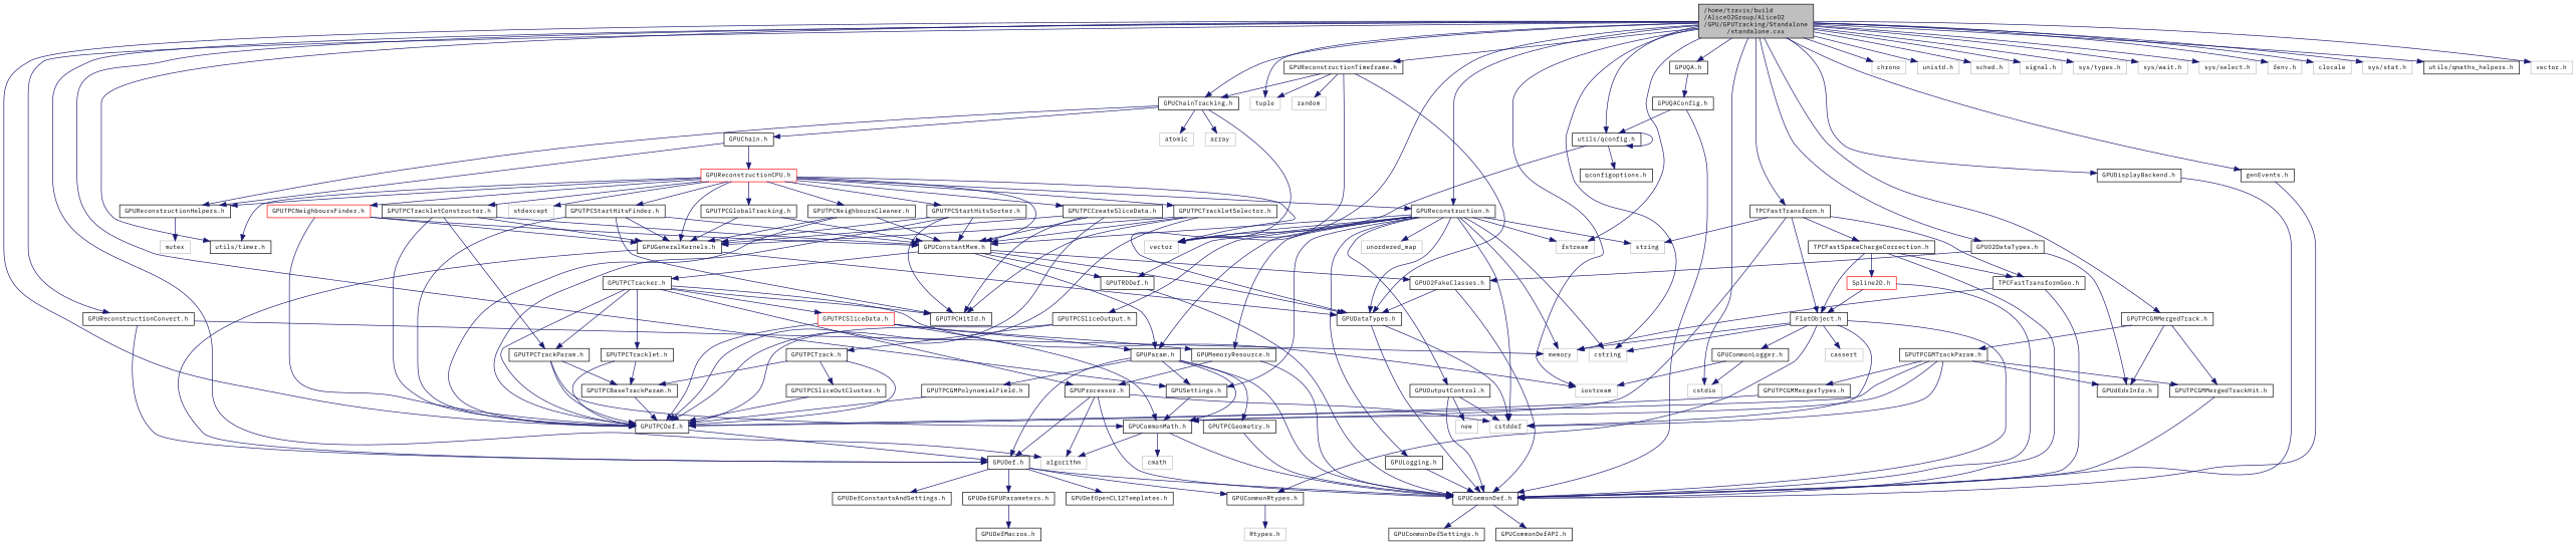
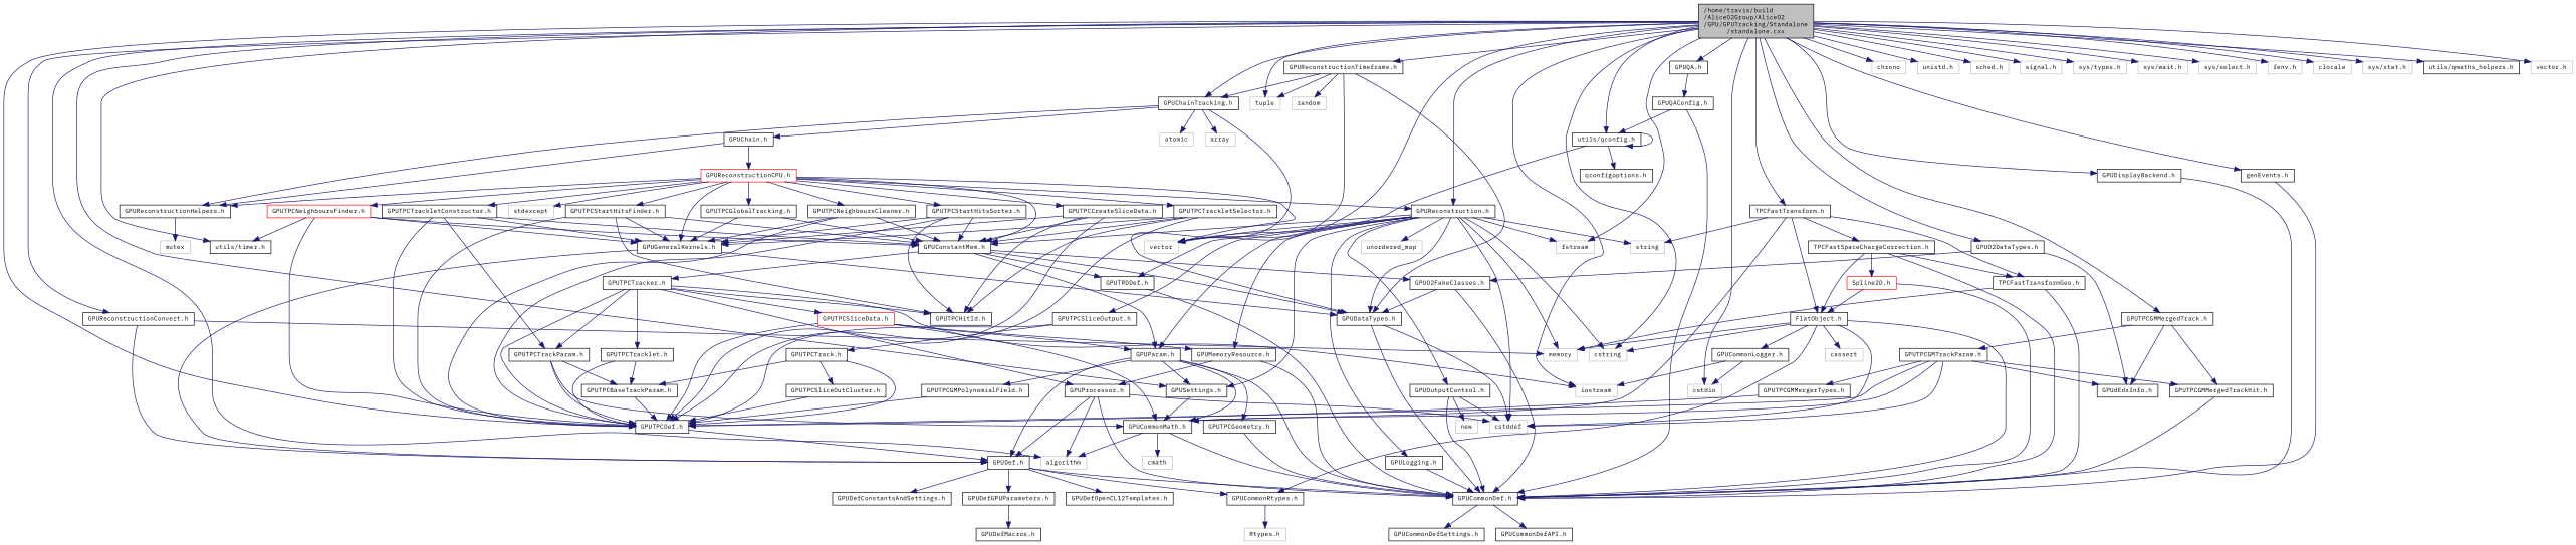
  digraph {
    fontname="IBM Plex Mono"
    node [color=black fontname="IBM Plex Mono" fontsize=10 shape=record]
    edge [color=midnightblue fontname="IBM Plex Mono" fontsize=10 labelfontname=Helvetica labelfontsize=10 style=solid]
    n1 [fillcolor=grey75 fontcolor=black height=0.2 label="/home/travis/build\l/AliceO2Group/AliceO2\l/GPU/GPUTracking/Standalone\l/standalone.cxx" style=filled width=0.4]
    n2 [height=0.2 label="utils/qconfig.h" width=0.4]
    n3 [color=grey75 height=0.2 label=vector width=0.4]
    n4 [height=0.2 label="GPUReconstruction.h" width=0.4]
    n5 [color=grey75 height=0.2 label=cstdio width=0.4]
    n6 [color=grey75 height=0.2 label=cstring width=0.4]
    n7 [color=grey75 height=0.2 label=fstream width=0.4]
    n8 [color=grey75 height=0.2 label=algorithm width=0.4]
    n9 [height=0.2 label="GPUSettings.h" width=0.4]
    n10 [height=0.2 label="GPUTPCDef.h" width=0.4]
    n11 [color=grey75 height=0.2 label=iostream width=0.4]
    n12 [height=0.2 label="GPUReconstructionTimeframe.h" width=0.4]
    n13 [height=0.2 label="GPUChainTracking.h" width=0.4]
    n14 [height=0.2 label="utils/timer.h" width=0.4]
    n15 [color=grey75 height=0.2 label=tuple width=0.4]
    n16 [height=0.2 label="GPUReconstructionConvert.h" width=0.4]
    n17 [height=0.2 label="GPUQA.h" width=0.4]
    n18 [height=0.2 label="GPUDisplayBackend.h" width=0.4]
    n19 [height=0.2 label="genEvents.h" width=0.4]
    n20 [color=grey75 height=0.2 label=chrono width=0.4]
    n21 [color=grey75 height=0.2 label="unistd.h" width=0.4]
    n22 [color=grey75 height=0.2 label="sched.h" width=0.4]
    n23 [color=grey75 height=0.2 label="signal.h" width=0.4]
    n24 [color=grey75 height=0.2 label="sys/types.h" width=0.4]
    n25 [color=grey75 height=0.2 label="sys/wait.h" width=0.4]
    n26 [color=grey75 height=0.2 label="sys/select.h" width=0.4]
    n27 [color=grey75 height=0.2 label="fenv.h" width=0.4]
    n28 [color=grey75 height=0.2 label=clocale width=0.4]
    n29 [color=grey75 height=0.2 label="sys/stat.h" width=0.4]
    n30 [height=0.2 label="utils/qmaths_helpers.h" width=0.4]
    n31 [height=0.2 label="TPCFastTransform.h" width=0.4]
    n32 [height=0.2 label="GPUTPCGMMergedTrack.h" width=0.4]
    n33 [color=grey75 height=0.2 label="vector.h" width=0.4]
    n34 [height=0.2 label="GPUO2DataTypes.h" width=0.4]
    n35 [height=0.2 label="qconfigoptions.h" width=0.4]
    n36 [color=grey75 height=0.2 label=cstddef width=0.4]
    n37 [color=grey75 height=0.2 label=string width=0.4]
    n38 [color=grey75 height=0.2 label=memory width=0.4]
    n39 [color=grey75 height=0.2 label=unordered_map width=0.4]
    n40 [height=0.2 label="GPUTRDDef.h" width=0.4]
    n41 [height=0.2 label="GPUParam.h" width=0.4]
    n42 [height=0.2 label="GPUOutputControl.h" width=0.4]
    n43 [height=0.2 label="GPUMemoryResource.h" width=0.4]
    n44 [height=0.2 label="GPUConstantMem.h" width=0.4]
    n45 [height=0.2 label="GPUDataTypes.h" width=0.4]
    n46 [height=0.2 label="GPUTPCSliceOutput.h" width=0.4]
    n47 [height=0.2 label="GPULogging.h" width=0.4]
    n48 [height=0.2 label="GPUCommonMath.h" width=0.4]
    n49 [height=0.2 label="GPUDef.h" width=0.4]
    n50 [color=grey75 height=0.2 label=random width=0.4]
    n51 [height=0.2 label="GPUChain.h" width=0.4]
    n52 [height=0.2 label="GPUReconstructionHelpers.h" width=0.4]
    n53 [color=grey75 height=0.2 label=atomic width=0.4]
    n54 [color=grey75 height=0.2 label=array width=0.4]
    n55 [height=0.2 label="GPUQAConfig.h" width=0.4]
    n56 [height=0.2 label="GPUCommonDef.h" width=0.4]
    n57 [height=0.2 label="FlatObject.h" width=0.4]
    n58 [height=0.2 label="TPCFastTransformGeo.h" width=0.4]
    n59 [height=0.2 label="TPCFastSpaceChargeCorrection.h" width=0.4]
    n60 [height=0.2 label="GPUTPCGMTrackParam.h" width=0.4]
    n61 [height=0.2 label="GPUTPCGMMergedTrackHit.h" width=0.4]
    n62 [height=0.2 label="GPUdEdxInfo.h" width=0.4]
    n63 [height=0.2 label="GPUO2FakeClasses.h" width=0.4]
    n64 [height=0.2 label="GPUTPCGeometry.h" width=0.4]
    n65 [height=0.2 label="GPUTPCGMPolynomialField.h" width=0.4]
    n66 [color=grey75 height=0.2 label=new width=0.4]
    n67 [height=0.2 label="GPUProcessor.h" width=0.4]
    n68 [height=0.2 label="GPUTPCTracker.h" width=0.4]
    n69 [height=0.2 label="GPUTPCTrack.h" width=0.4]
    n70 [height=0.2 label="GPUCommonDefSettings.h" width=0.4]
    n71 [height=0.2 label="GPUCommonDefAPI.h" width=0.4]
    n72 [color=grey75 height=0.2 label=cmath width=0.4]
    n73 [height=0.2 label="GPUDefConstantsAndSettings.h" width=0.4]
    n74 [height=0.2 label="GPUDefGPUParameters.h" width=0.4]
    n75 [height=0.2 label="GPUDefOpenCL12Templates.h" width=0.4]
    n76 [height=0.2 label="GPUCommonRtypes.h" width=0.4]
    n77 [height=0.2 label="GPUDefMacros.h" width=0.4]
    n78 [color=grey75 height=0.2 label="Rtypes.h" width=0.4]
    n79 [height=0.2 label="GPUTPCHitId.h" width=0.4]
    n80 [color=red height=0.2 label="GPUTPCSliceData.h" width=0.4]
    n81 [height=0.2 label="GPUTPCTrackParam.h" width=0.4]
    n82 [height=0.2 label="GPUTPCTracklet.h" width=0.4]
    n83 [height=0.2 label="GPUTPCBaseTrackParam.h" width=0.4]
    n84 [height=0.2 label="GPUTPCSliceOutCluster.h" width=0.4]
    n85 [color=red height=0.2 label="GPUReconstructionCPU.h" width=0.4]
    n86 [color=grey75 height=0.2 label=mutex width=0.4]
    n87 [color=grey75 height=0.2 label=stdexcept width=0.4]
    n88 [height=0.2 label="GPUGeneralKernels.h" width=0.4]
    n89 [height=0.2 label="GPUTPCCreateSliceData.h" width=0.4]
    n90 [color=red height=0.2 label="GPUTPCNeighboursFinder.h" width=0.4]
    n91 [height=0.2 label="GPUTPCNeighboursCleaner.h" width=0.4]
    n92 [height=0.2 label="GPUTPCStartHitsFinder.h" width=0.4]
    n93 [height=0.2 label="GPUTPCStartHitsSorter.h" width=0.4]
    n94 [height=0.2 label="GPUTPCTrackletConstructor.h" width=0.4]
    n95 [height=0.2 label="GPUTPCTrackletSelector.h" width=0.4]
    n96 [height=0.2 label="GPUTPCGlobalTracking.h" width=0.4]
    n97 [color=grey75 height=0.2 label=cassert width=0.4]
    n98 [height=0.2 label="GPUCommonLogger.h" width=0.4]
    n99 [color=red height=0.2 label="Spline2D.h" width=0.4]
    n100 [height=0.2 label="GPUTPCGMMergerTypes.h" width=0.4]
    n1 -> n2
    n1 -> n3
    n1 -> n4
    n1 -> n5
    n1 -> n6
    n1 -> n7
    n1 -> n8
    n1 -> n9
    n1 -> n10
    n1 -> n11
    n1 -> n12
    n1 -> n13
    n1 -> n14
    n1 -> n15
    n1 -> n16
    n1 -> n17
    n1 -> n18
    n1 -> n19
    n1 -> n20
    n1 -> n21
    n1 -> n22
    n1 -> n23
    n1 -> n24
    n1 -> n25
    n1 -> n26
    n1 -> n27
    n1 -> n28
    n1 -> n29
    n1 -> n30
    n1 -> n31
    n1 -> n32
    n1 -> n33
    n1 -> n34
    n2 -> n2
    n2 -> n3
    n2 -> n35
    n4 -> n3
    n4 -> n6
    n4 -> n7
    n4 -> n9
    n4 -> n36
    n4 -> n37
    n4 -> n38
    n4 -> n39
    n4 -> n40
    n4 -> n41
    n4 -> n42
    n4 -> n43
    n4 -> n44
    n4 -> n45
    n4 -> n46
    n4 -> n47
    n9 -> n48
    n10 -> n49
    n12 -> n3
    n12 -> n13
    n12 -> n15
    n12 -> n45
    n12 -> n50
    n13 -> n45
    n13 -> n51
    n13 -> n52
    n13 -> n53
    n13 -> n54
    n16 -> n38
    n16 -> n49
    n17 -> n55
    n18 -> n56
    n19 -> n56
    n31 -> n37
    n31 -> n48
    n31 -> n57
    n31 -> n58
    n31 -> n59
    n32 -> n60
    n32 -> n61
    n32 -> n62
    n34 -> n62
    n34 -> n63
    n40 -> n56
    n41 -> n9
    n41 -> n48
    n41 -> n49
    n41 -> n56
    n41 -> n64
    n41 -> n65
    n42 -> n36
    n42 -> n56
    n42 -> n66
    n43 -> n56
    n43 -> n67
    n44 -> n40
    n44 -> n41
    n44 -> n45
    n44 -> n63
    n44 -> n68
    n45 -> n36
    n45 -> n56
    n46 -> n10
    n46 -> n69
    n47 -> n56
    n48 -> n8
    n48 -> n56
    n48 -> n72
    n49 -> n56
    n49 -> n73
    n49 -> n74
    n49 -> n75
    n49 -> n76
    n51 -> n52
    n51 -> n85
    n52 -> n86
    n55 -> n2
    n55 -> n56
    n56 -> n70
    n56 -> n71
    n57 -> n6
    n57 -> n36
    n57 -> n38
    n57 -> n56
    n57 -> n76
    n57 -> n97
    n57 -> n98
    n58 -> n38
    n58 -> n56
    n59 -> n56
    n59 -> n57
    n59 -> n58
    n59 -> n99
    n60 -> n10
    n60 -> n36
    n60 -> n48
    n60 -> n61
    n60 -> n62
    n60 -> n100
    n61 -> n56
    n63 -> n45
    n63 -> n56
    n64 -> n56
    n65 -> n10
    n67 -> n8
    n67 -> n36
    n67 -> n49
    n67 -> n56
    n68 -> n10
    n68 -> n11
    n68 -> n67
    n68 -> n79
    n68 -> n80
    n68 -> n81
    n68 -> n82
    n69 -> n10
    n69 -> n83
    n69 -> n84
    n74 -> n77
    n76 -> n78
    n80 -> n10
    n80 -> n41
    n80 -> n43
    n80 -> n48
    n81 -> n10
    n81 -> n48
    n81 -> n83
    n82 -> n10
    n82 -> n83
    n83 -> n10
    n84 -> n10
    n85 -> n3
    n85 -> n4
-   n85 -> n14
+   n90 -> n14
    n85 -> n44
    n85 -> n52
    n85 -> n87
    n85 -> n88
    n85 -> n89
    n85 -> n90
    n85 -> n91
    n85 -> n92
    n85 -> n93
    n85 -> n94
    n85 -> n95
    n85 -> n96
    n88 -> n45
    n88 -> n49
    n89 -> n10
    n89 -> n44
    n89 -> n79
    n89 -> n88
    n90 -> n10
    n90 -> n44
    n90 -> n88
    n91 -> n10
    n91 -> n44
    n91 -> n88
    n92 -> n10
    n92 -> n44
    n92 -> n79
    n92 -> n88
    n93 -> n10
    n93 -> n44
    n93 -> n79
    n93 -> n88
    n94 -> n10
    n94 -> n44
    n94 -> n81
    n94 -> n88
    n95 -> n10
    n95 -> n44
    n95 -> n79
    n95 -> n88
    n96 -> n44
    n96 -> n88
    n98 -> n5
    n98 -> n11
    n99 -> n56
    n99 -> n57
    n100 -> n10
  }
